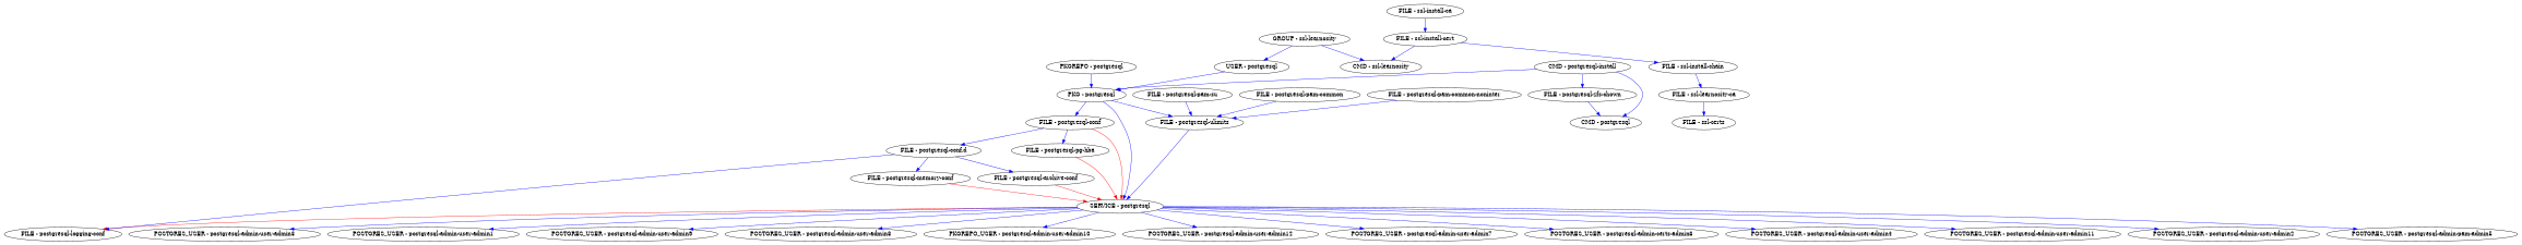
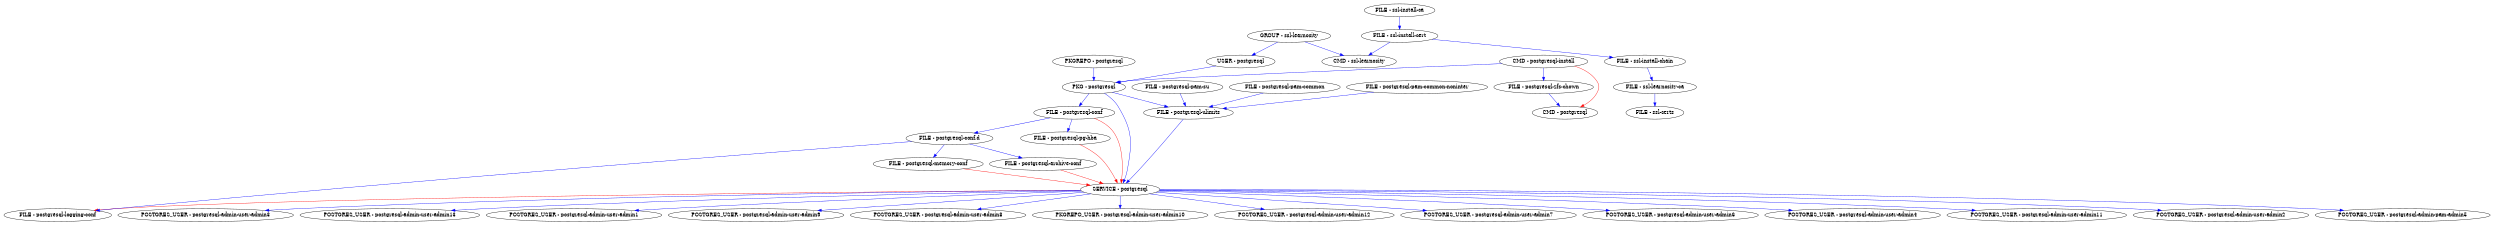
  digraph {
    edge [color=blue]
    "FILE - ssl-install-chain"
    "FILE - ssl-learnosity-ca"
    "FILE - ssl-certs"
    "FILE - ssl-install-cert"
    "CMD - ssl-learnosity"
    "FILE - postgresql-archive-conf"
    "SERVICE - postgresql"
    "FILE - postgresql-logging-conf"
    n9 [label="POSTGRES_USER - postgresql-admin-pam-admin5"]
    "POSTGRES_USER - postgresql-admin-user-admin3"
+   "POSTGRES_USER - postgresql-admin-user-admin13"
    "POSTGRES_USER - postgresql-admin-user-admin1"
    "POSTGRES_USER - postgresql-admin-user-admin9"
    "POSTGRES_USER - postgresql-admin-user-admin8"
    n15 [label="PKGREPO_USER - postgresql-admin-user-admin10"]
    "POSTGRES_USER - postgresql-admin-user-admin12"
    "POSTGRES_USER - postgresql-admin-user-admin7"
-   "POSTGRES_USER - postgresql-admin-user-admin6" [label="POSTGRES_USER - postgresql-admin-certs-admin6"]
+   "POSTGRES_USER - postgresql-admin-user-admin6"
    "POSTGRES_USER - postgresql-admin-user-admin4"
    "POSTGRES_USER - postgresql-admin-user-admin11"
    "POSTGRES_USER - postgresql-admin-user-admin2"
    "FILE - postgresql-conf.d"
    "FILE - postgresql-memory-conf"
    "FILE - postgresql-pam-common"
    "FILE - postgresql-ulimits"
    "FILE - postgresql-zfs-chown"
    "CMD - postgresql"
    n28 [label="CMD - postgresql-install"]
    "PKG - postgresql"
    "FILE - postgresql-conf"
    "FILE - postgresql-pg-hba"
    "FILE - ssl-install-ca"
    "GROUP - ssl-learnosity"
    "USER - postgresql"
    "FILE - postgresql-pam-common-noninter"
    "FILE - postgresql-pam-su"
    "PKGREPO - postgresql"
    "FILE - ssl-install-chain" -> "FILE - ssl-learnosity-ca"
    "FILE - ssl-learnosity-ca" -> "FILE - ssl-certs"
    "FILE - ssl-install-cert" -> "FILE - ssl-install-chain"
    "FILE - ssl-install-cert" -> "CMD - ssl-learnosity"
    "FILE - postgresql-archive-conf" -> "SERVICE - postgresql" [color=red]
    "SERVICE - postgresql" -> "FILE - postgresql-logging-conf" [color=red]
    "SERVICE - postgresql" -> n9
    "SERVICE - postgresql" -> "POSTGRES_USER - postgresql-admin-user-admin3"
+   "SERVICE - postgresql" -> "POSTGRES_USER - postgresql-admin-user-admin13"
    "SERVICE - postgresql" -> "POSTGRES_USER - postgresql-admin-user-admin1"
    "SERVICE - postgresql" -> "POSTGRES_USER - postgresql-admin-user-admin9"
    "SERVICE - postgresql" -> "POSTGRES_USER - postgresql-admin-user-admin8"
    "SERVICE - postgresql" -> n15
    "SERVICE - postgresql" -> "POSTGRES_USER - postgresql-admin-user-admin12"
    "SERVICE - postgresql" -> "POSTGRES_USER - postgresql-admin-user-admin7"
    "SERVICE - postgresql" -> "POSTGRES_USER - postgresql-admin-user-admin6"
    "SERVICE - postgresql" -> "POSTGRES_USER - postgresql-admin-user-admin4"
    "SERVICE - postgresql" -> "POSTGRES_USER - postgresql-admin-user-admin11"
    "SERVICE - postgresql" -> "POSTGRES_USER - postgresql-admin-user-admin2"
    "FILE - postgresql-conf.d" -> "FILE - postgresql-archive-conf"
    "FILE - postgresql-conf.d" -> "FILE - postgresql-logging-conf"
    "FILE - postgresql-conf.d" -> "FILE - postgresql-memory-conf"
    "FILE - postgresql-memory-conf" -> "SERVICE - postgresql" [color=red]
    "FILE - postgresql-pam-common" -> "FILE - postgresql-ulimits"
    "FILE - postgresql-ulimits" -> "SERVICE - postgresql"
    "FILE - postgresql-zfs-chown" -> "CMD - postgresql"
    n28 -> "FILE - postgresql-zfs-chown"
-   n28 -> "CMD - postgresql"
+   n28 -> "CMD - postgresql" [color=red]
    n28 -> "PKG - postgresql"
    "PKG - postgresql" -> "SERVICE - postgresql"
    "PKG - postgresql" -> "FILE - postgresql-ulimits"
    "PKG - postgresql" -> "FILE - postgresql-conf"
    "FILE - postgresql-conf" -> "SERVICE - postgresql" [color=red]
    "FILE - postgresql-conf" -> "FILE - postgresql-conf.d"
    "FILE - postgresql-conf" -> "FILE - postgresql-pg-hba"
    "FILE - postgresql-pg-hba" -> "SERVICE - postgresql" [color=red]
    "FILE - ssl-install-ca" -> "FILE - ssl-install-cert"
    "GROUP - ssl-learnosity" -> "CMD - ssl-learnosity"
    "GROUP - ssl-learnosity" -> "USER - postgresql"
    "USER - postgresql" -> "PKG - postgresql"
    "FILE - postgresql-pam-common-noninter" -> "FILE - postgresql-ulimits"
    "FILE - postgresql-pam-su" -> "FILE - postgresql-ulimits"
    "PKGREPO - postgresql" -> "PKG - postgresql"
  }
